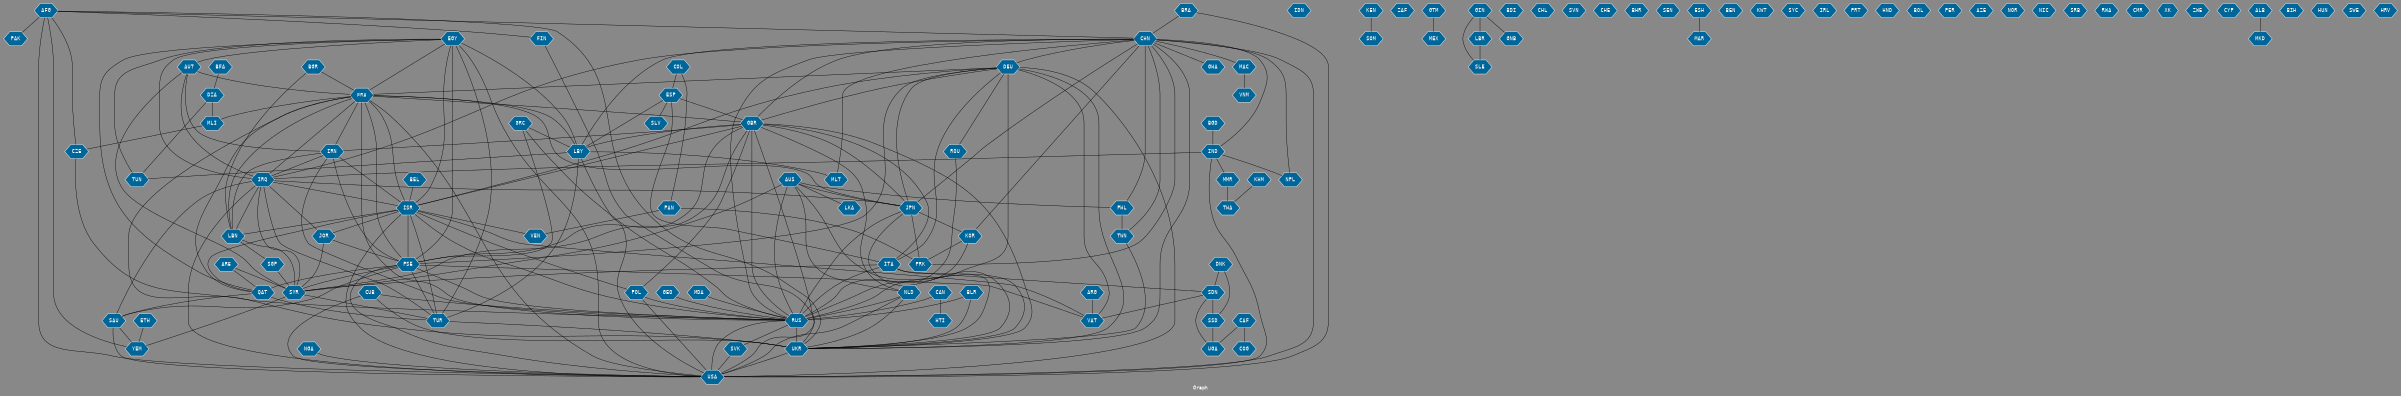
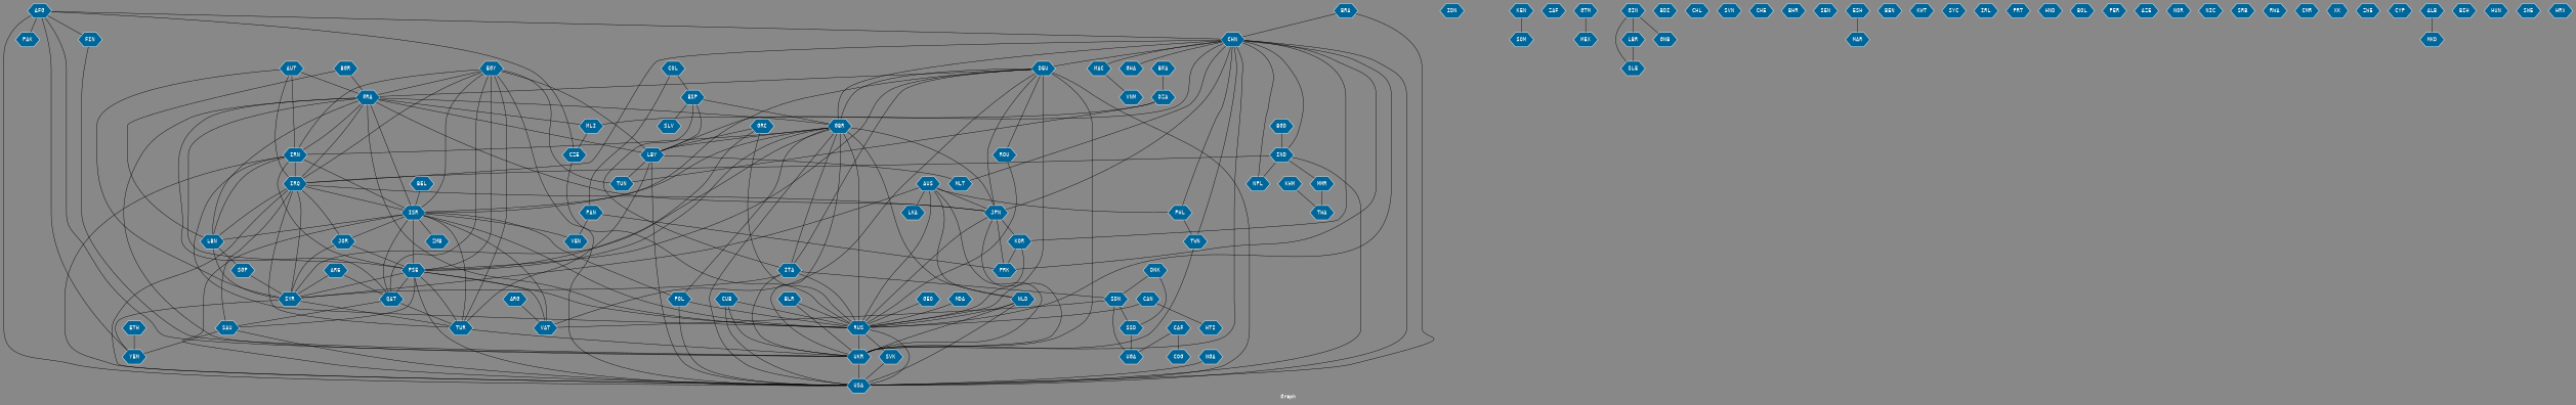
  graph {
    bgcolor="#888888"
    fontcolor=white
    fontname="DejaVu Sans Mono"
    fontsize=12
    label="Graph"
    node [color=white fillcolor="#006699" fontcolor=white fontname="DejaVu Sans Mono" shape=hexagon style=filled]
    edge [arrowhead=open color=black fontcolor=white fontname="DejaVu Sans Mono" fontsize=12 weight=1]
    n1 [label=RUS]
    n2 [label=UKR]
    n3 [label=USA]
    n4 [label=SVK]
    n5 [label=ISR]
    n6 [label=TUR]
    n7 [label=PSE]
    n8 [label=LBN]
    n9 [label=VEN]
    n10 [label=QAT]
    n11 [label=VAT]
    n12 [label=POL]
    n13 [label=JOR]
+   n14 [label=ZMB]
    n15 [label=SAU]
    n16 [label=SYR]
    n17 [label=SGP]
    n18 [label=NGA]
    n19 [label=YEM]
    n20 [label=AFG]
    n21 [label=PAK]
    n22 [label=CHN]
    n23 [label=CZE]
    n24 [label=FIN]
    n25 [label=LBY]
    n26 [label=MLT]
    n27 [label=IRQ]
    n28 [label=JPN]
    n29 [label=DEU]
    n30 [label=GBR]
    n31 [label=KOR]
    n32 [label=PRK]
    n33 [label=IND]
    n34 [label=PHL]
    n35 [label=TWN]
    n36 [label=GHA]
    n37 [label=NPL]
    n38 [label=MAC]
    n39 [label=TUN]
    n40 [label=FRA]
    n41 [label=ITA]
    n42 [label=ROU]
    n43 [label=IRN]
    n44 [label=NLD]
    n45 [label=MLI]
    n46 [label=SDN]
    n47 [label=EGY]
    n48 [label=IDN]
    n49 [label=MMR]
    n50 [label=VNM]
    n51 [label=KEN]
    n52 [label=SOM]
    n53 [label=ZAF]
    n54 [label=MEX]
    n55 [label=SLE]
    n56 [label=THA]
    n57 [label=BDI]
    n58 [label=CHL]
    n59 [label=AUS]
    n60 [label=LKA]
    n61 [label=SVN]
    n62 [label=CHE]
    n63 [label=BHR]
    n64 [label=GRC]
    n65 [label=UGA]
    n66 [label=ESP]
    n67 [label=SLV]
    n68 [label=SEN]
    n69 [label=MAR]
    n70 [label=BEN]
    n71 [label=BFA]
    n72 [label=DZA]
    n73 [label=KWT]
    n74 [label=SYC]
    n75 [label=SSD]
    n76 [label=AUT]
    n77 [label=CUB]
    n78 [label=GEO]
    n79 [label=CAN]
    n80 [label=HTI]
    n81 [label=BGD]
    n82 [label=GTM]
    n83 [label=GIN]
    n84 [label=LBR]
    n85 [label=GNB]
    n86 [label=ETH]
    n87 [label=BRA]
    n88 [label=IRL]
    n89 [label=PRT]
    n90 [label=HND]
    n91 [label=ARG]
    n92 [label=BOL]
    n93 [label=CAF]
    n94 [label=COG]
    n95 [label=COL]
    n96 [label=PAN]
    n97 [label=PER]
    n98 [label=AZE]
    n99 [label=NOR]
    n100 [label=NIC]
    n101 [label=BGR]
    n102 [label=SRB]
    n103 [label=RWA]
    n104 [label=BLR]
    n105 [label=BEL]
    n106 [label=CMR]
    n107 [label=DNK]
    n108 [label=ESH]
    n109 [label=ARE]
    n110 [label=MDA]
    n111 [label=XK]
    n112 [label=ZWE]
    n113 [label=CYP]
    n114 [label=MKD]
    n115 [label=ALB]
    n116 [label=BIH]
    n117 [label=KHM]
    n118 [label=HUN]
    n119 [label=SWE]
    n120 [label=HRV]
    n1 -- n2 [weight=172]
    n1 -- n3 [weight=38]
    n1 -- n4
    n2 -- n3 [weight=31]
    n4 -- n3
    n5 -- n1
    n5 -- n3 [weight=14]
    n5 -- n6 [weight=12]
    n5 -- n7 [weight=280]
    n5 -- n8 [weight=12]
    n5 -- n9
    n5 -- n10 [weight=2]
    n5 -- n11
    n5 -- n12 [weight=2]
    n5 -- n13 [weight=2]
+   n5 -- n14
    n6 -- n2
    n7 -- n1
    n7 -- n3 [weight=12]
    n7 -- n6 [weight=6]
    n7 -- n10 [weight=9]
    n7 -- n11
    n7 -- n15
    n7 -- n16
    n8 -- n16 [weight=7]
    n8 -- n17 [weight=3]
    n10 -- n6
    n10 -- n15 [weight=2]
    n12 -- n1 [weight=4]
    n12 -- n3 [weight=3]
    n13 -- n7
    n13 -- n16 [weight=2]
    n15 -- n3
    n15 -- n19 [weight=2]
    n16 -- n6 [weight=4]
    n16 -- n19
    n17 -- n16
    n18 -- n3
    n20 -- n2
    n20 -- n3 [weight=5]
    n20 -- n19
    n20 -- n21
    n20 -- n22 [weight=2]
    n20 -- n23
    n20 -- n24
    n22 -- n1
    n22 -- n2 [weight=3]
    n22 -- n3 [weight=7]
    n22 -- n25
    n22 -- n26
    n22 -- n27 [weight=3]
    n22 -- n28 [weight=9]
    n22 -- n29 [weight=2]
    n22 -- n30 [weight=2]
    n22 -- n31 [weight=5]
    n22 -- n32
    n22 -- n33 [weight=3]
    n22 -- n34 [weight=5]
    n22 -- n35 [weight=2]
    n22 -- n36
    n22 -- n37 [weight=2]
    n22 -- n38 [weight=2]
    n23 -- n1 [weight=2]
    n24 -- n2
    n25 -- n3 [weight=2]
    n25 -- n6 [weight=4]
    n25 -- n26 [weight=2]
    n25 -- n39 [weight=2]
    n27 -- n3 [weight=6]
    n27 -- n5
    n27 -- n6 [weight=7]
    n27 -- n8
    n27 -- n13
    n27 -- n15 [weight=8]
    n27 -- n16 [weight=5]
    n27 -- n28
    n28 -- n1 [weight=3]
    n28 -- n2
    n28 -- n31 [weight=4]
    n28 -- n32 [weight=10]
    n29 -- n1 [weight=30]
    n29 -- n2 [weight=24]
    n29 -- n3 [weight=9]
    n29 -- n5 [weight=2]
    n29 -- n7
    n29 -- n11
    n29 -- n28
    n29 -- n30 [weight=5]
    n29 -- n40 [weight=7]
    n29 -- n41
    n29 -- n42
    n30 -- n1 [weight=20]
    n30 -- n2 [weight=4]
    n30 -- n3
    n30 -- n5
    n30 -- n7 [weight=2]
    n30 -- n12
    n30 -- n16 [weight=2]
    n30 -- n25 [weight=3]
    n30 -- n28
    n30 -- n41
    n30 -- n43 [weight=4]
    n30 -- n44
    n31 -- n1
    n31 -- n32 [weight=6]
    n33 -- n3 [weight=3]
    n33 -- n27 [weight=6]
    n33 -- n37 [weight=2]
    n33 -- n49
    n34 -- n35
    n35 -- n2
    n38 -- n50
    n40 -- n1 [weight=14]
    n40 -- n2 [weight=7]
    n40 -- n5 [weight=5]
    n40 -- n7 [weight=14]
    n40 -- n8
    n40 -- n10
    n40 -- n25 [weight=2]
    n40 -- n27
    n40 -- n28
    n40 -- n30 [weight=4]
    n40 -- n43 [weight=5]
    n40 -- n45 [weight=7]
    n41 -- n1 [weight=4]
    n41 -- n2 [weight=3]
    n41 -- n16 [weight=2]
    n41 -- n46 [weight=2]
    n42 -- n1
    n43 -- n1 [weight=3]
-   n40 -- n3 [weight=3]
+   n43 -- n3 [weight=3]
    n43 -- n5 [weight=7]
    n43 -- n7 [weight=4]
    n43 -- n8
    n43 -- n27 [weight=5]
    n44 -- n1 [weight=7]
    n44 -- n2 [weight=9]
    n44 -- n3 [weight=3]
    n45 -- n23
    n46 -- n11
    n46 -- n65
    n46 -- n75 [weight=8]
    n47 -- n3 [weight=2]
    n47 -- n5 [weight=13]
    n47 -- n6 [weight=3]
    n47 -- n7 [weight=28]
    n47 -- n10
    n47 -- n25 [weight=5]
    n47 -- n27
    n47 -- n39
    n47 -- n40
-   n47 -- n76
+   n47 -- n43
    n49 -- n56 [weight=2]
    n51 -- n52
    n59 -- n1 [weight=2]
    n59 -- n2 [weight=9]
    n59 -- n16
    n59 -- n28 [weight=3]
    n59 -- n34
    n59 -- n44 [weight=2]
    n59 -- n60 [weight=17]
    n64 -- n1 [weight=2]
    n64 -- n7
    n64 -- n25
    n66 -- n25
    n66 -- n30 [weight=2]
    n66 -- n41
    n66 -- n67 [weight=2]
    n71 -- n72
    n72 -- n39
    n72 -- n45 [weight=2]
    n75 -- n65
    n76 -- n16
    n76 -- n27
    n76 -- n40
    n76 -- n43 [weight=9]
    n77 -- n1 [weight=4]
    n77 -- n2
    n77 -- n3
    n78 -- n1
    n79 -- n1 [weight=2]
    n79 -- n80
    n81 -- n33
    n82 -- n54 [weight=5]
    n83 -- n55
    n83 -- n84
    n83 -- n85
    n84 -- n55 [weight=2]
    n86 -- n19
    n87 -- n3
    n87 -- n22
    n91 -- n11
    n93 -- n65
    n93 -- n94 [weight=2]
    n95 -- n66
    n95 -- n96
    n96 -- n9
    n96 -- n32 [weight=2]
    n101 -- n8
    n101 -- n40
    n104 -- n1 [weight=2]
    n104 -- n2
    n105 -- n5
    n107 -- n46
    n107 -- n75
    n108 -- n69
    n109 -- n10
    n109 -- n16
    n110 -- n1
    n115 -- n114 [weight=2]
    n117 -- n56
  }
